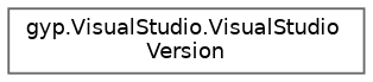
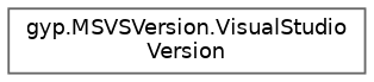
  digraph {
    rankdir=LR
-   n1 [color=grey40 fillcolor=white fontname=Helvetica fontsize=10 height=0.2 label="gyp.VisualStudio.VisualStudio\lVersion" shape=box style=filled width=0.4]
+   n1 [color=grey40 fillcolor=white fontname=Helvetica fontsize=10 height=0.2 label="gyp.MSVSVersion.VisualStudio\lVersion" shape=box style=filled width=0.4]
  }
